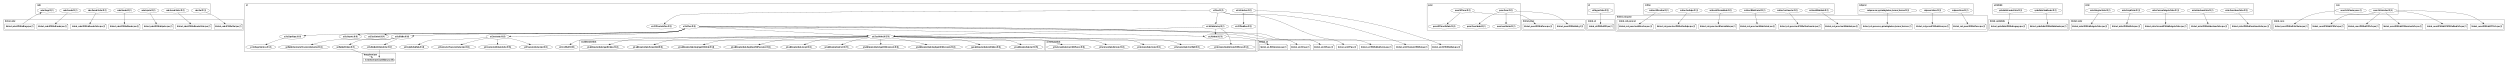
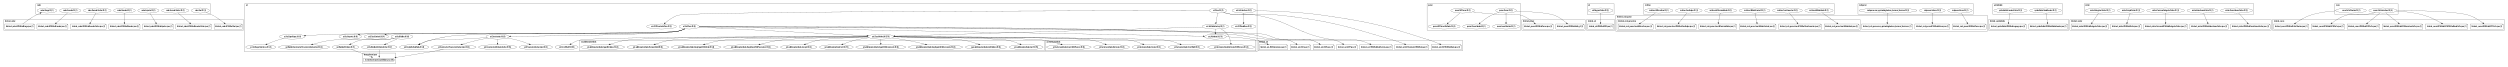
  digraph {
    fontname=Oswald
    node [fontname=Oswald shape=ellipse]
    edge [fontname=Oswald]
    n1 [label="coder.Tool.ftl (1)"]
    n2 [label="coder.EncoderVisitor.ftl (1)"]
    n3 [label="coder.Injector.ftl (1)"]
    n4 [label="coder.Decoder.ftl (1)"]
    n5 [label="coder.DecoderVisitor.ftl (1)"]
    n6 [label="coder.Encoder.ftl (1)"]
    n7 [label="coder.Range.ftl (1)"]
    n8 [label="de.monticore.types.TypesHelper.java (18)" shape=cds]
    n9 [label="ast.additionalmethods.DeepEqualsWithComments.ftl (4)"]
    n10 [label="ast.additionalmethods.EqualsWithComments.ftl (4)"]
    n11 [label="ast.additionalmethods.Set.ftl (15)"]
    n12 [label="ast.additionalmethods.Accept.ftl (4)"]
    n13 [label="ast.additionalmethods.DeepCloneWithParameters.ftl (4)"]
    n14 [label="ast.additionalmethods.DeepEqualsWithOrder.ftl (4)"]
    n15 [label="ast.additionalmethods.RemoveChild.ftl (4)"]
    n16 [label="ast.additionalmethods.EqualAttributes.ftl (4)"]
    n17 [label="ast.additionalmethods.Get.ftl (15)"]
    n18 [label="java.additionalmethods.GetChildren.ftl (4)"]
    n19 [label="ast.factorymethods.ErrorIfNull.ftl (2)"]
    n20 [label="ast.factorymethods.Create.ftl (4)"]
    n21 [label="ast.factorymethods.DoCreate.ftl (4)"]
    n22 [label="ast.factorymethods.DoCreateWithParams.ftl (4)"]
    n23 [label="ast.factorymethods.CreateWithParams.ftl (4)"]
    n24 [label="ast.ErrorIfNull.ftl (96)"]
    n25 [label="ast.AstImports.ftl (4)"]
    n26 [label="ast.Attribute.ftl (19)"]
    n27 [label="ast.BuilderAttribute.ftl (7)"]
    n28 [label="ast.Class.ftl (2)"]
    n29 [label="ast.AstNodeFactory.ftl (1)"]
    n30 [label="ast.BuilderConstructorParametersDeclaration.ftl (4)"]
    n31 [label="ast.ASTNodeBase.ftl (1)"]
    n32 [label="ast.ClassContent.ftl (4)"]
    n33 [label="ast.AstClass.ftl (4)"]
    n34 [label="ast.ParametersDeclaration.ftl (4)"]
    n35 [label="ast.AstBuilder.ftl (4)"]
    n36 [label="ast.AstInterface.ftl (1)"]
    n37 [label="ast.EmptyMethodBody.ftl (4)"]
    n38 [label="ast.Constructor.ftl (8)"]
    n39 [label="ast.ASTConstantsClass.ftl (1)"]
    n40 [label="ast.ConstructorAttributesSetter.ftl (5)"]
    n41 [label="ast.AstSuperTypes.ftl (4)"]
    n42 [label="ast.ConstructorParametersDeclaration.ftl (4)"]
    n43 [label="ast.AstSuperInterfaces.ftl (4)"]
    n44 [label="ast.AstBuilderAttributeSetter.ftl (7)"]
    n45 [label="ast.ClassMethod.ftl (110)"]
    n46 [label="parser.MCParserMethods.ftl (4)"]
    n47 [label="parser.Parser.ftl (1)"]
    n48 [label="parser.MCParser.ftl (1)"]
    n49 [label="parser.ParserHeader.ftl (1)"]
    n50 [label="parser.LexerMember.ftl (1)"]
    n51 [label="od.DiagramVisitor.ftl (1)"]
    n52 [label="mchtree.HARuleNode.ftl (1)"]
    n53 [label="mchtree.TreeConverter.ftl (1)"]
    n54 [label="mchtree.HARuleContext.ftl (1)"]
    n55 [label="mchtree.HATerminalNode.ftl (1)"]
    n56 [label="mchtree.TreeHelper.ftl (1)"]
    n57 [label="mchtree.HAParseTree.ftl (1)"]
    n58 [label="htmlred._symboltable.HTMLRedModelLoader.java (1)" shape=note]
    n59 [label="htmlred._symboltable.HTMLRedLanguage.java (1)" shape=note]
    n60 [label="htmlred._mch_parser.tree.HATerminalNode.java (1)" shape=note]
    n61 [label="htmlred._mch_parser.tree.HARuleContext.java (1)" shape=note]
    n62 [label="htmlred._mch_parser.tree.HTMLRedTreeHelper.java (1)" shape=note]
    n63 [label="htmlred._mch_parser.tree.HTMLRedTreeConverter.java (1)" shape=note]
    n64 [label="htmlred._mch_parser.tree.HARuleNode.java (1)" shape=note]
    n65 [label="htmlred._mch_parser.tree.HAParseTree.java (1)" shape=note]
    n66 [label="htmlred._mch_parser.HTMLRedParser.java (1)" shape=note]
    n67 [label="htmlred._mch_parser.HTMLRedActions.java (1)" shape=note]
    n68 [label="htmlred._mch_parser.com_upstandinghackers_hammer_Hammer.c (1)" shape=note]
    n69 [label="htmlred._parser.HTMLRedParser.java (1)" shape=note]
    n70 [label="htmlred._parser.HTMLRedAntlr.g4 (1)" shape=note]
    n71 [label="htmlred._od.HTMLRed2OD.java (1)" shape=note]
    n72 [label="mchparser.Actions.ftl (1)"]
    n73 [label="mchparser.Parser.ftl (1)"]
    n74 [label="mchparser.com_upstandinghackers_hammer_Hammer.ftl (1)"]
    n75 [label="htmlred._coder.HTMLRedTool.java (1)" shape=note]
    n76 [label="htmlred._coder.HTMLRedRange.java (1)" shape=note]
    n77 [label="htmlred._coder.HTMLRedDecoder.java (1)" shape=note]
    n78 [label="htmlred._coder.HTMLRedEncoder.java (1)" shape=note]
    n79 [label="htmlred._coder.HTMLRedDecoderVisitor.java (1)" shape=note]
    n80 [label="htmlred._coder.HTMLRedEncoderVisitor.java (1)" shape=note]
    n81 [label="htmlred._coder.HTMLRedInjector.java (1)" shape=note]
    n82 [label="htmlred._visitor.HTMLRedParentAwareVisitor.java (1)" shape=note]
    n83 [label="htmlred._visitor.HTMLRedInheritanceVisitor.java (1)" shape=note]
    n84 [label="htmlred._visitor.CommonHTMLRedDelegatorVisitor.java (1)" shape=note]
    n85 [label="htmlred._visitor.HTMLRedVisitor.java (1)" shape=note]
    n86 [label="htmlred._visitor.HTMLRedDelegatorVisitor.java (1)" shape=note]
    n87 [label="htmlred._ast.ASTI.java (1)" shape=note]
    n88 [label="htmlred._ast.ASTB.java (1)" shape=note]
    n89 [label="htmlred._ast.HTMLRedNodeFactory.java (1)" shape=note]
    n90 [label="htmlred._ast.ASTHTMLRedNode.java (1)" shape=note]
    n91 [label="htmlred._ast.ASTP.java (1)" shape=note]
    n92 [label="htmlred._ast.ASTAlternatives.java (1)" shape=note]
    n93 [label="htmlred._ast.ASTConstantsHTMLRed.java (1)" shape=note]
    n94 [label="htmlred._cocos.HTMLRedASTPCoCo.java (1)" shape=note]
    n95 [label="htmlred._cocos.HTMLRedASTHTMLRedNodeCoCo.java (1)" shape=note]
    n96 [label="htmlred._cocos.HTMLRedASTAlternativesCoCo.java (1)" shape=note]
    n97 [label="htmlred._cocos.HTMLRedASTICoCo.java (1)" shape=note]
    n98 [label="htmlred._cocos.HTMLRedASTBCoCo.java (1)" shape=note]
    n99 [label="htmlred._cocos.HTMLRedCoCoChecker.java (1)" shape=note]
    n100 [label="visitor.DelegatorVisitor.ftl (1)"]
    n101 [label="visitor.SimpleVisitor.ftl (1)"]
    n102 [label="visitor.InheritanceVisitor.ftl (1)"]
    n103 [label="visitor.ParentAwareVisitor.ftl (1)"]
    n104 [label="visitor.CommonDelegatorVisitor.ftl (1)"]
-   n105 [label="cocos.CoCoChecker.parser (1)"]
+   n105 [label="cocos.CoCoChecker.ftl (1)"]
    n106 [label="cocos.CoCoInterface.ftl (5)"]
    n107 [label="symboltable.ModelLoader.ftl (1)"]
    n108 [label="symboltable.EncoderVisitor.ftl (1)"]
    subgraph cluster_1 {
      label=coder
      labeljust=l
      n1
      n2
      n3
      n4
      n5
      n6
      n7
    }
    subgraph cluster_2 {
      label="de.monticore.types"
      labeljust=l
      n8
    }
    subgraph cluster_3 {
      label=ast
      labeljust=l
      n24
      n25
      n26
      n27
      n28
      n29
      n30
      n31
      n32
      n33
      n34
      n35
      n36
      n37
      n38
      n39
      n40
      n41
      n42
      n43
      n44
      n45
      subgraph cluster_4 {
        label="ast.additionalmethods"
        labeljust=l
        n9
        n10
        n11
        n12
        n13
        n14
        n15
        n16
        n17
        n18
      }
      subgraph cluster_5 {
        label="ast.factorymethods"
        labeljust=l
        n19
        n20
        n21
        n22
        n23
      }
    }
    subgraph cluster_6 {
      label=parser
      labeljust=l
      n46
      n47
      n48
      n49
      n50
    }
    subgraph cluster_7 {
      label=od
      labeljust=l
      n51
    }
    subgraph cluster_8 {
      label=mchtree
      labeljust=l
      n52
      n53
      n54
      n55
      n56
      n57
    }
    subgraph cluster_9 {
      label="htmlred._symboltable"
      labeljust=l
      n58
      n59
    }
    subgraph cluster_10 {
      label="htmlred._mch_parser"
      labeljust=l
      n66
      n67
      n68
      subgraph cluster_11 {
-       label="htmlred._mch_parser.ast"
+       label="htmlred._mch_parser.tree"
        labeljust=l
        n60
        n61
        n62
        n63
        n64
        n65
      }
    }
    subgraph cluster_12 {
      label="htmlred._parser"
      labeljust=l
      n69
      n70
    }
    subgraph cluster_13 {
      label="htmlred._od"
      labeljust=l
      n71
    }
    subgraph cluster_14 {
      label=mchparser
      labeljust=l
      n72
      n73
      n74
    }
    subgraph cluster_15 {
      label="htmlred._coder"
      labeljust=l
      n75
      n76
      n77
      n78
      n79
      n80
      n81
    }
    subgraph cluster_16 {
      label="htmlred._visitor"
      labeljust=l
      n82
      n83
      n84
      n85
      n86
    }
    subgraph cluster_17 {
      label="htmlred._ast"
      labeljust=l
      n87
      n88
      n89
      n90
      n91
      n92
      n93
    }
    subgraph cluster_18 {
      label="htmlred._cocos"
      labeljust=l
      n94
      n95
      n96
      n97
      n98
      n99
    }
    subgraph cluster_19 {
      label=visitor
      labeljust=l
      n100
      n101
      n102
      n103
      n104
    }
    subgraph cluster_20 {
      label=cocos
      labeljust=l
      n105
      n106
    }
    subgraph cluster_21 {
      label=symboltable
      labeljust=l
      n107
      n108
    }
    n1 -> n75
    n2 -> n80
    n3 -> n81
    n4 -> n77
    n5 -> n79
    n6 -> n78
    n26 -> n92
    n27 -> n8
    n28 -> n29
    n28 -> n39
    n28 -> n89
    n28 -> n93
    n29 -> n22
    n29 -> n26
    n29 -> n45
    n33 -> n25
    n33 -> n26
    n33 -> n32
-   n33 -> n35
+   n33 -> n37
    n33 -> n38
    n33 -> n41
    n33 -> n45
    n33 -> n87
    n33 -> n88
    n33 -> n91
    n35 -> n27
    n35 -> n30
    n35 -> n44
    n36 -> n31
    n36 -> n90
    n38 -> n34
    n38 -> n37
    n38 -> n40
    n38 -> n42
    n41 -> n43
+   n42 -> n8
    n44 -> n8
    n45 -> n9
    n45 -> n10
    n45 -> n11
    n45 -> n12
    n45 -> n13
    n45 -> n14
    n45 -> n15
    n45 -> n16
    n45 -> n17
    n45 -> n18
    n45 -> n19
    n45 -> n20
    n45 -> n21
    n45 -> n23
    n45 -> n24
    n47 -> n49
    n47 -> n50
    n47 -> n70
    n48 -> n46
    n48 -> n69
    n51 -> n71
    n52 -> n64
    n53 -> n63
    n54 -> n61
    n55 -> n60
    n56 -> n62
    n57 -> n65
    n72 -> n67
    n73 -> n66
    n74 -> n68
    n76 -> n7
    n100 -> n86
    n101 -> n85
    n102 -> n83
    n103 -> n82
    n104 -> n84
    n105 -> n99
    n106 -> n94
    n106 -> n95
    n106 -> n96
    n106 -> n97
    n106 -> n98
    n107 -> n58
    n108 -> n59
  }
